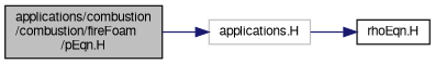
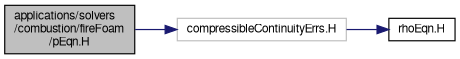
  digraph {
    rankdir=LR
    node [color=black fontname=FreeSans fontsize=10 shape=record]
    edge [color=midnightblue fontname=FreeSans fontsize=10 labelfontname=FreeSans labelfontsize=10 style=solid]
-   n1 [fillcolor=grey75 fontcolor=black height=0.2 label="applications/combustion\l/combustion/fireFoam\l/pEqn.H" style=filled width=0.4]
-   n2 [color=grey75 height=0.2 label="applications.H" width=0.4]
+   n1 [fillcolor=grey75 fontcolor=black height=0.2 label="applications/solvers\l/combustion/fireFoam\l/pEqn.H" style=filled width=0.4]
+   n2 [color=grey75 height=0.2 label="compressibleContinuityErrs.H" width=0.4]
    n3 [height=0.2 label="rhoEqn.H" width=0.4]
    n1 -> n2
    n2 -> n3
  }
